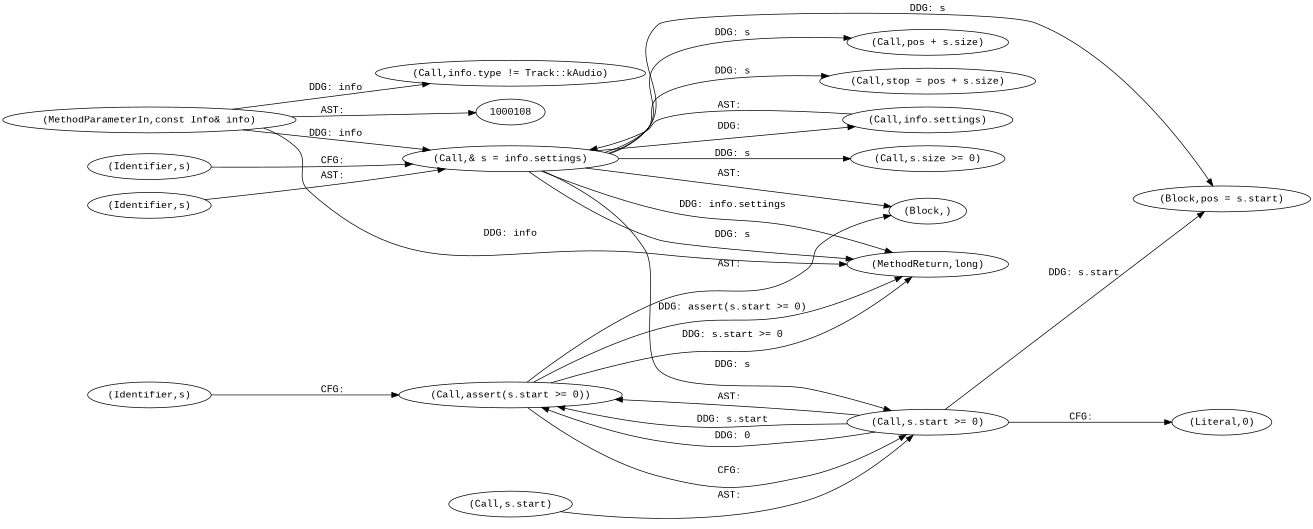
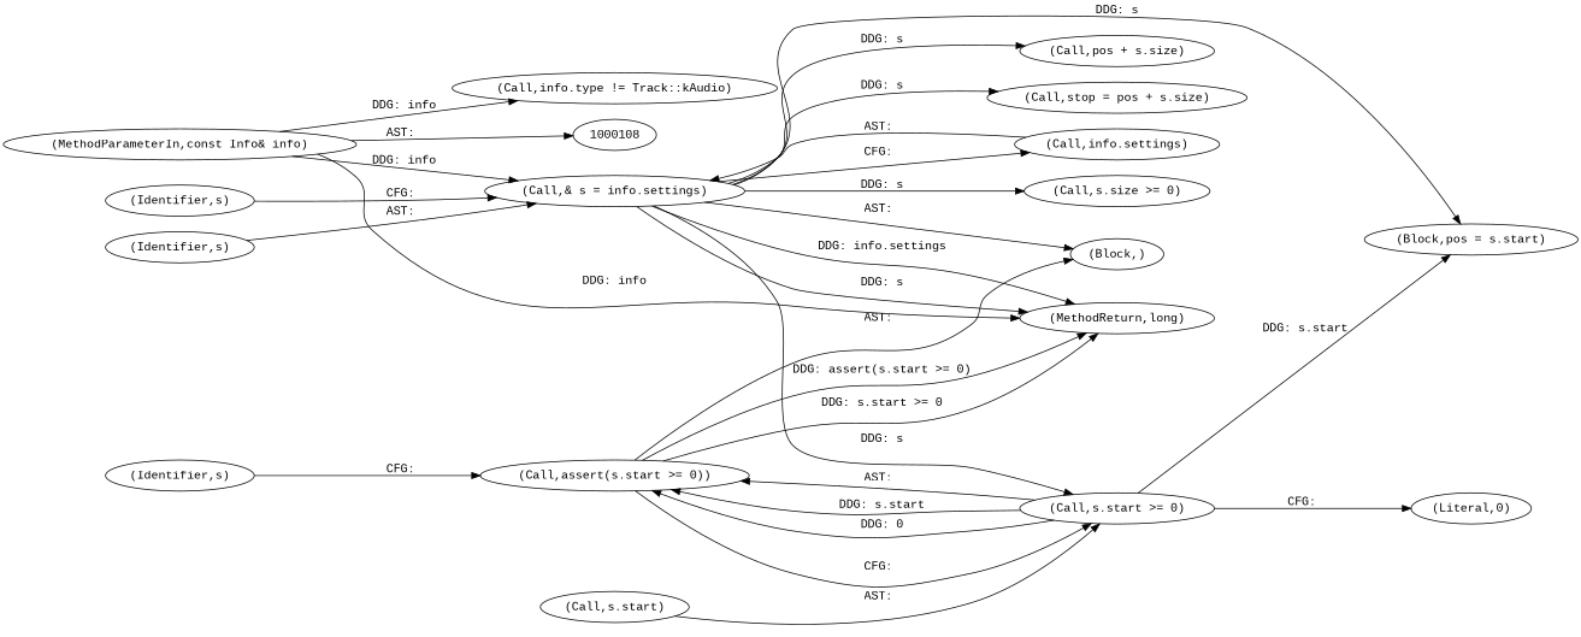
  digraph {
    fontname="Liberation Mono"
    rankdir=LR
    node [fontname="Liberation Mono"]
    edge [fontname="Liberation Mono"]
    n1 [label="(Call,assert(s.start >= 0))"]
    n2 [label="(Call,s.start >= 0)"]
    n3 [label="(Block,)"]
    n4 [label="(MethodReturn,long)"]
    n5 [label="(Literal,0)"]
    n6 [label="(Block,pos = s.start)"]
    n7 [label="(Call,& s = info.settings)"]
    n8 [label="(Call,pos + s.size)"]
    n9 [label="(Call,stop = pos + s.size)"]
    n10 [label="(Call,info.settings)"]
    n11 [label="(Call,s.size >= 0)"]
    n12 [label="(MethodParameterIn,const Info& info)"]
    n13 [label="(Call,info.type != Track::kAudio)"]
    1000108
    n15 [label="(Identifier,s)"]
    n16 [label="(Identifier,s)"]
    n17 [label="(Identifier,s)"]
    n18 [label="(Call,s.start)"]
    n1 -> n2 [label="CFG: "]
    n1 -> n3 [label="AST: "]
    n1 -> n4 [label="DDG: s.start >= 0"]
    n1 -> n4 [label="DDG: assert(s.start >= 0)"]
    n2 -> n1 [label="AST: "]
    n2 -> n1 [label="DDG: s.start"]
    n2 -> n1 [label="DDG: 0"]
    n2 -> n5 [label="CFG: "]
    n2 -> n6 [label="DDG: s.start"]
    n7 -> n2 [label="DDG: s"]
    n7 -> n3 [label="AST: "]
    n7 -> n4 [label="DDG: s"]
    n7 -> n4 [label="DDG: info.settings"]
    n7 -> n6 [label="DDG: s"]
    n7 -> n8 [label="DDG: s"]
    n7 -> n9 [label="DDG: s"]
-   n7 -> n10 [label="DDG: "]
+   n7 -> n10 [label="CFG: "]
    n7 -> n11 [label="DDG: s"]
    n10 -> n7 [label="AST: "]
    n12 -> n4 [label="DDG: info"]
    n12 -> n7 [label="DDG: info"]
    n12 -> n13 [label="DDG: info"]
    n12 -> 1000108 [label="AST: "]
    n15 -> n1 [label="CFG: "]
    n16 -> n7 [label="AST: "]
    n17 -> n7 [label="CFG: "]
    n18 -> n2 [label="AST: "]
  }
